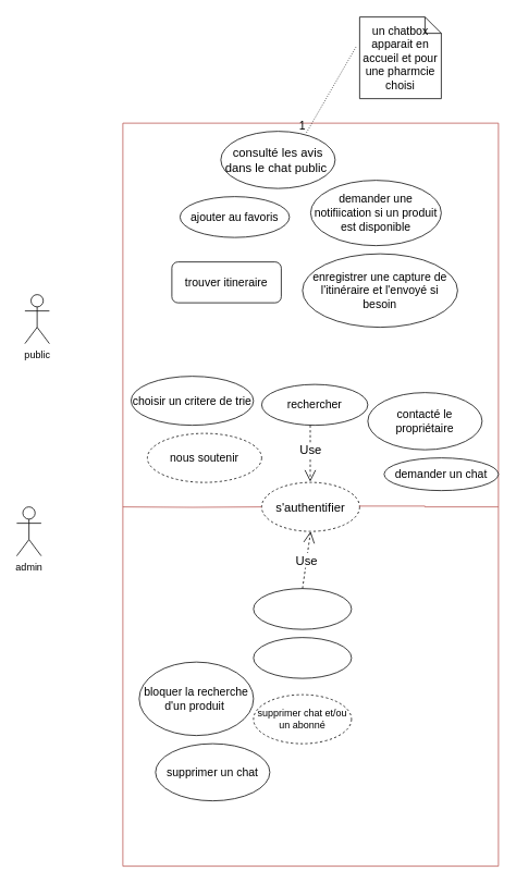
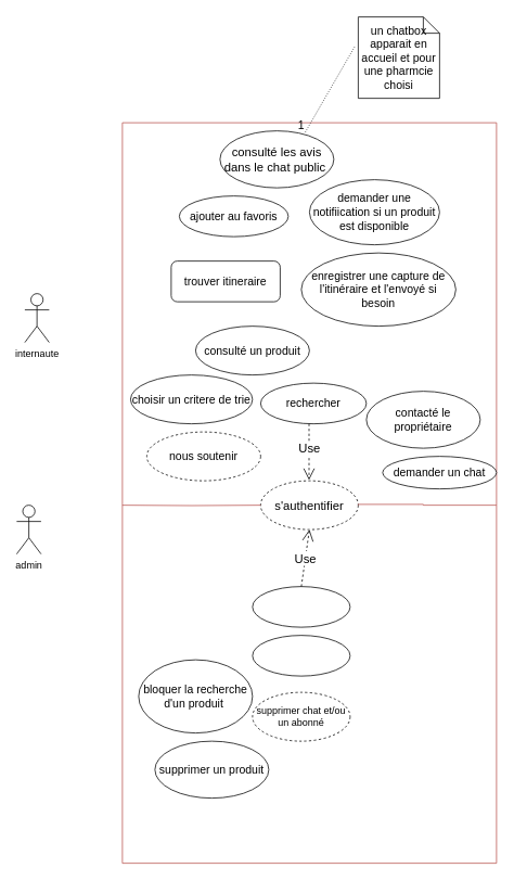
  <mxCell id="0" />
  <mxCell id="1" parent="0" />
  <mxCell id="2" value="" style="swimlane;startSize=0;fillColor=#f8cecc;strokeColor=#b85450;" vertex="1" parent="1"><mxGeometry x="150" y="150" width="460" height="910" as="geometry" /></mxCell>
  <mxCell id="3" value="&lt;font style=&quot;font-size: 14px;&quot;&gt;ajouter au favoris&lt;/font&gt;" style="ellipse;whiteSpace=wrap;html=1;" vertex="1" parent="2"><mxGeometry x="70" y="90" width="134" height="50" as="geometry" /></mxCell>
  <mxCell id="4" value="supprimer chat et/ou un abonné" style="ellipse;whiteSpace=wrap;html=1;dashed=1;" vertex="1" parent="2"><mxGeometry x="160" y="700" width="120" height="60" as="geometry" /></mxCell>
  <mxCell id="5" value="" style="ellipse;whiteSpace=wrap;html=1;" vertex="1" parent="2"><mxGeometry x="160" y="630" width="120" height="50" as="geometry" /></mxCell>
  <mxCell id="6" value="&lt;font style=&quot;font-size: 14px;&quot;&gt;trouver itineraire&lt;/font&gt;" style="whiteSpace=wrap;html=1;rounded=1;" vertex="1" parent="2"><mxGeometry x="60" y="170" width="134" height="50" as="geometry" /></mxCell>
  <mxCell id="7" value="" style="ellipse;whiteSpace=wrap;html=1;" vertex="1" parent="2"><mxGeometry x="160" y="570" width="120" height="50" as="geometry" /></mxCell>
+ <mxCell id="8" value="&lt;font style=&quot;font-size: 14px;&quot;&gt;consulté un&amp;nbsp;produit&lt;/font&gt;" style="ellipse;whiteSpace=wrap;html=1;" vertex="1" parent="2"><mxGeometry x="90" y="250" width="140" height="60" as="geometry" /></mxCell>
  <mxCell id="9" value="&lt;font style=&quot;font-size: 14px;&quot;&gt;rechercher&lt;/font&gt;" style="ellipse;whiteSpace=wrap;html=1;" vertex="1" parent="2"><mxGeometry x="170" y="320" width="130" height="50" as="geometry" /></mxCell>
  <mxCell id="10" value="&lt;font style=&quot;font-size: 15px;&quot;&gt;s'authentifier&lt;/font&gt;" style="ellipse;whiteSpace=wrap;html=1;dashed=1;" vertex="1" parent="2"><mxGeometry x="170" y="440" width="120" height="60" as="geometry" /></mxCell>
  <mxCell id="11" value="Use" style="endArrow=open;endSize=12;dashed=1;html=1;rounded=0;fontSize=15;entryX=0.5;entryY=1;entryDx=0;entryDy=0;exitX=0.5;exitY=0;exitDx=0;exitDy=0;" edge="1" parent="2" source="7" target="10"><mxGeometry width="160" relative="1" as="geometry"><mxPoint x="130" y="550" as="sourcePoint" /><mxPoint x="290" y="550" as="targetPoint" /></mxGeometry></mxCell>
  <mxCell id="12" value="Use" style="endArrow=open;endSize=12;dashed=1;html=1;rounded=0;fontSize=15;" edge="1" parent="2"><mxGeometry x="-0.131" width="160" relative="1" as="geometry"><mxPoint x="229.52" y="370" as="sourcePoint" /><mxPoint x="229.52" y="439.05" as="targetPoint" /><mxPoint as="offset" /></mxGeometry></mxCell>
  <mxCell id="13" value="consulté les avis dans le chat public&amp;nbsp;" style="ellipse;whiteSpace=wrap;html=1;fontSize=15;" vertex="1" parent="2"><mxGeometry x="120" y="10" width="140" height="70" as="geometry" /></mxCell>
  <mxCell id="14" value="enregistrer une capture de l'itinéraire et l'envoyé si besoin" style="ellipse;whiteSpace=wrap;html=1;fontSize=14;" vertex="1" parent="2"><mxGeometry x="220" y="160" width="190" height="90" as="geometry" /></mxCell>
  <mxCell id="15" value="demander une notifiication si un produit est disponible" style="ellipse;whiteSpace=wrap;html=1;fontSize=14;" vertex="1" parent="2"><mxGeometry x="230" y="70" width="160" height="80" as="geometry" /></mxCell>
  <mxCell id="16" value="" style="endArrow=none;html=1;edgeStyle=orthogonalEdgeStyle;rounded=0;fontSize=14;entryX=0;entryY=0.5;entryDx=0;entryDy=0;fillColor=#f8cecc;strokeColor=#b85450;" edge="1" parent="2" target="10"><mxGeometry relative="1" as="geometry"><mxPoint y="470" as="sourcePoint" /><mxPoint x="150" y="469.52" as="targetPoint" /></mxGeometry></mxCell>
  <mxCell id="17" value="" style="endArrow=none;html=1;edgeStyle=orthogonalEdgeStyle;rounded=0;fontSize=14;fillColor=#f8cecc;strokeColor=#b85450;" edge="1" parent="2"><mxGeometry relative="1" as="geometry"><mxPoint x="290" y="470" as="sourcePoint" /><mxPoint x="460" y="470" as="targetPoint" /><Array as="points"><mxPoint x="370" y="469" /><mxPoint x="460" y="470" /></Array></mxGeometry></mxCell>
  <mxCell id="18" value="choisir un critere de trie" style="ellipse;whiteSpace=wrap;html=1;fontSize=14;" vertex="1" parent="2"><mxGeometry x="10" y="310" width="150" height="60" as="geometry" /></mxCell>
  <mxCell id="19" value="contacté le propriétaire" style="ellipse;whiteSpace=wrap;html=1;fontSize=14;" vertex="1" parent="2"><mxGeometry x="300" y="330" width="140" height="70" as="geometry" /></mxCell>
  <mxCell id="20" value="nous soutenir" style="ellipse;whiteSpace=wrap;html=1;fontSize=14;dashed=1;" vertex="1" parent="2"><mxGeometry x="30" y="380" width="140" height="60" as="geometry" /></mxCell>
  <mxCell id="21" value="demander un chat" style="ellipse;whiteSpace=wrap;html=1;fontSize=14;" vertex="1" parent="2"><mxGeometry x="320" y="410" width="140" height="40" as="geometry" /></mxCell>
- <mxCell id="22" value="supprimer un chat" style="ellipse;whiteSpace=wrap;html=1;fontSize=14;" vertex="1" parent="2"><mxGeometry x="40" y="760" width="140" height="70" as="geometry" /></mxCell>
+ <mxCell id="22" value="supprimer un produit" style="ellipse;whiteSpace=wrap;html=1;fontSize=14;" vertex="1" parent="2"><mxGeometry x="40" y="760" width="140" height="70" as="geometry" /></mxCell>
  <mxCell id="23" value="bloquer la recherche d'un produit&amp;nbsp;" style="ellipse;whiteSpace=wrap;html=1;fontSize=14;" vertex="1" parent="2"><mxGeometry x="20" y="660" width="140" height="90" as="geometry" /></mxCell>
- <mxCell id="24" value="public" style="shape=umlActor;verticalLabelPosition=bottom;verticalAlign=top;html=1;outlineConnect=0;" vertex="1" parent="1"><mxGeometry x="30" y="360" width="30" height="60" as="geometry" /></mxCell>
+ <mxCell id="24" value="internaute" style="shape=umlActor;verticalLabelPosition=bottom;verticalAlign=top;html=1;outlineConnect=0;" vertex="1" parent="1"><mxGeometry x="30" y="360" width="30" height="60" as="geometry" /></mxCell>
  <mxCell id="25" value="admin" style="shape=umlActor;verticalLabelPosition=bottom;verticalAlign=top;html=1;outlineConnect=0;" vertex="1" parent="1"><mxGeometry x="20" y="620" width="30" height="60" as="geometry" /></mxCell>
  <mxCell id="26" value="un chatbox apparait en accueil et pour une pharmcie choisi" style="shape=note;size=20;whiteSpace=wrap;html=1;fontSize=14;" vertex="1" parent="1"><mxGeometry x="440" y="20" width="100" height="100" as="geometry" /></mxCell>
  <mxCell id="27" value="" style="endArrow=none;html=1;rounded=0;dashed=1;dashPattern=1 2;fontSize=14;exitX=-0.046;exitY=0.369;exitDx=0;exitDy=0;exitPerimeter=0;entryX=0.743;entryY=0.044;entryDx=0;entryDy=0;entryPerimeter=0;" edge="1" parent="1" source="26" target="13"><mxGeometry relative="1" as="geometry"><mxPoint x="180" y="160" as="sourcePoint" /><mxPoint x="340" y="160" as="targetPoint" /></mxGeometry></mxCell>
  <mxCell id="28" value="1" style="resizable=0;html=1;align=right;verticalAlign=bottom;fontSize=14;" connectable="0" vertex="1" parent="27"><mxGeometry x="1" relative="1" as="geometry" /></mxCell>
